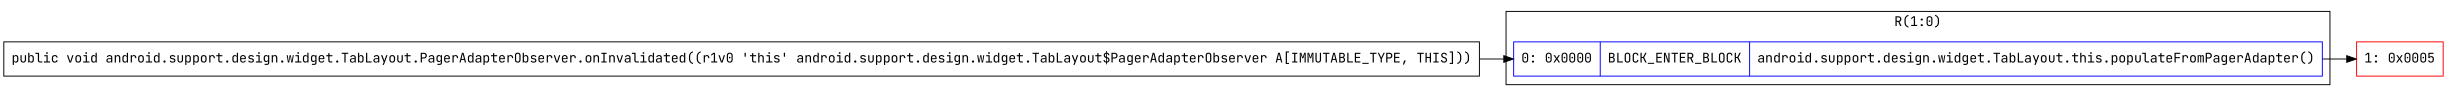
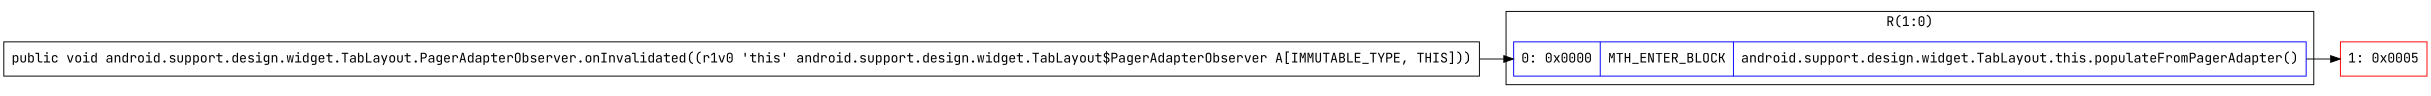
  digraph {
    rankdir=LR
    fontname="JetBrains Mono"
    node [shape=record fontname="JetBrains Mono"]
    edge [fontname="JetBrains Mono"]
-   n1 [color=blue label="{0\:\ 0x0000|BLOCK_ENTER_BLOCK\l|android.support.design.widget.TabLayout.this.populateFromPagerAdapter()\l}"]
+   n1 [color=blue label="{0\:\ 0x0000|MTH_ENTER_BLOCK\l|android.support.design.widget.TabLayout.this.populateFromPagerAdapter()\l}"]
    n2 [color=red label="{1\:\ 0x0005}"]
    n3 [label="{public void android.support.design.widget.TabLayout.PagerAdapterObserver.onInvalidated((r1v0 'this' android.support.design.widget.TabLayout$PagerAdapterObserver A[IMMUTABLE_TYPE, THIS])) }"]
    subgraph cluster_1 {
      label="R(1:0)"
      n1
    }
    n1 -> n2
    n3 -> n1
  }
